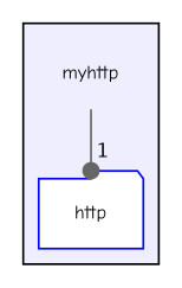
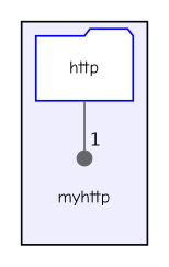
  digraph {
    compound=true
    fontname="Comic Neue"
    node [fontname="Comic Neue" fontsize=10 color=blue]
    n1 [label=myhttp shape=plaintext]
    n2 [fillcolor=white label=http shape=folder style=filled]
    subgraph cluster_1 {
      bgcolor="#eeeeff"
      pencolor=black
      n1
      n2
    }
-   n1 -> n2 [headlabel=1 labeldistance=1.5 labelfontname=Helvetica labelfontsize=10 color=gray40 arrowhead=dot fontname="Comic Neue"]
+   n2 -> n1 [headlabel=1 labeldistance=1.5 labelfontname=Helvetica labelfontsize=10 color=gray40 arrowhead=dot fontname="Comic Neue"]
  }
